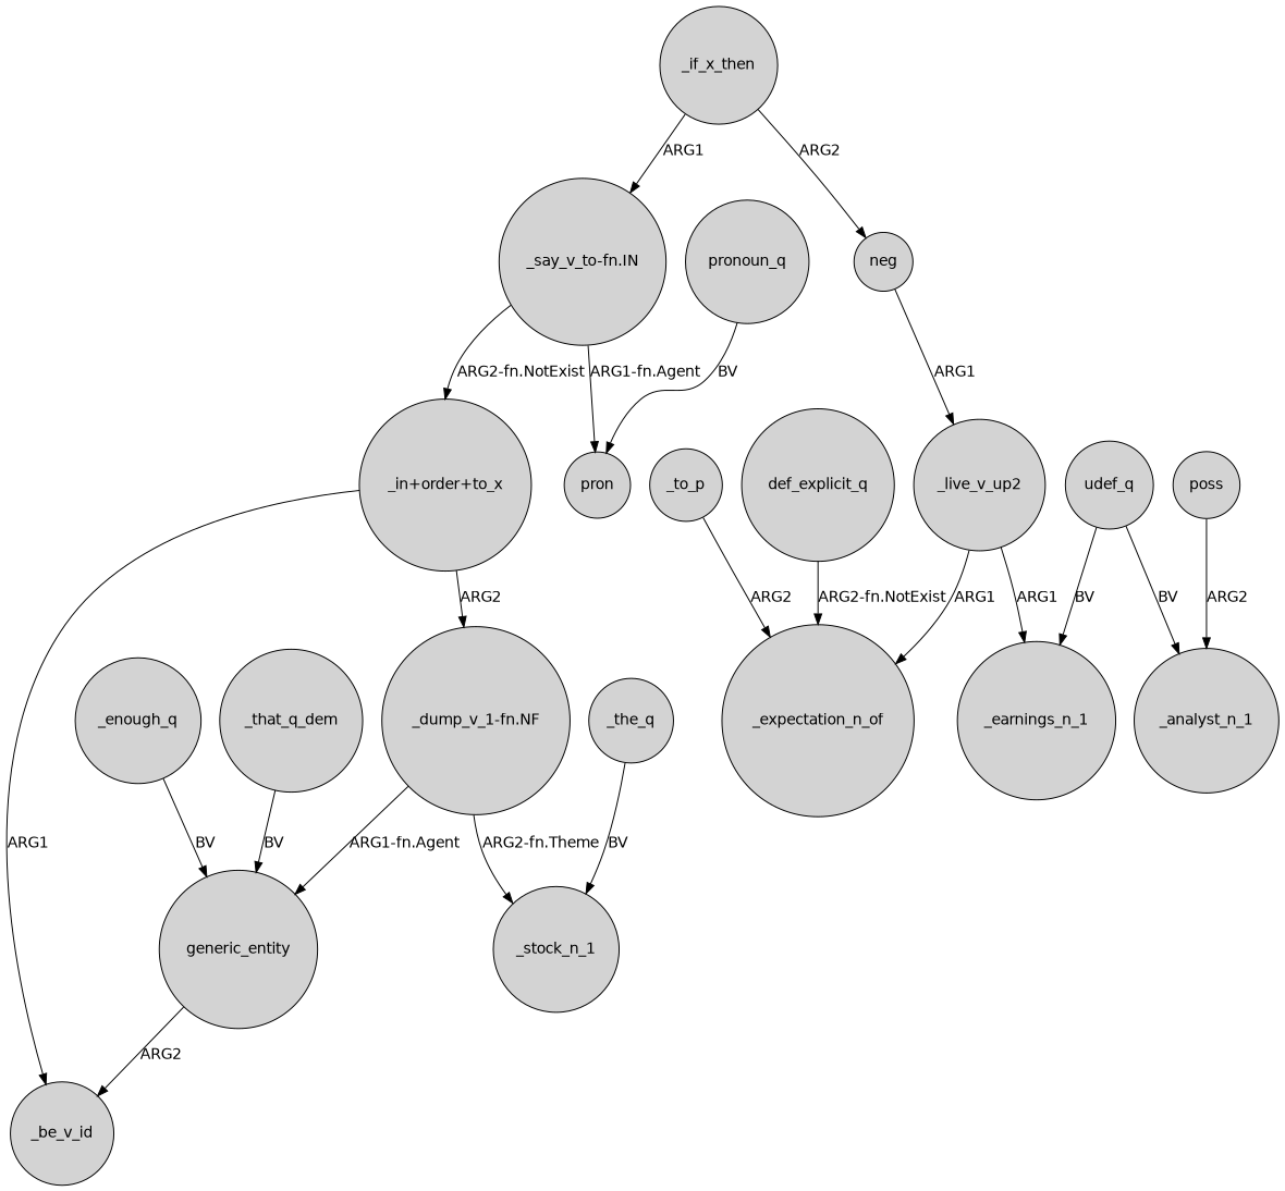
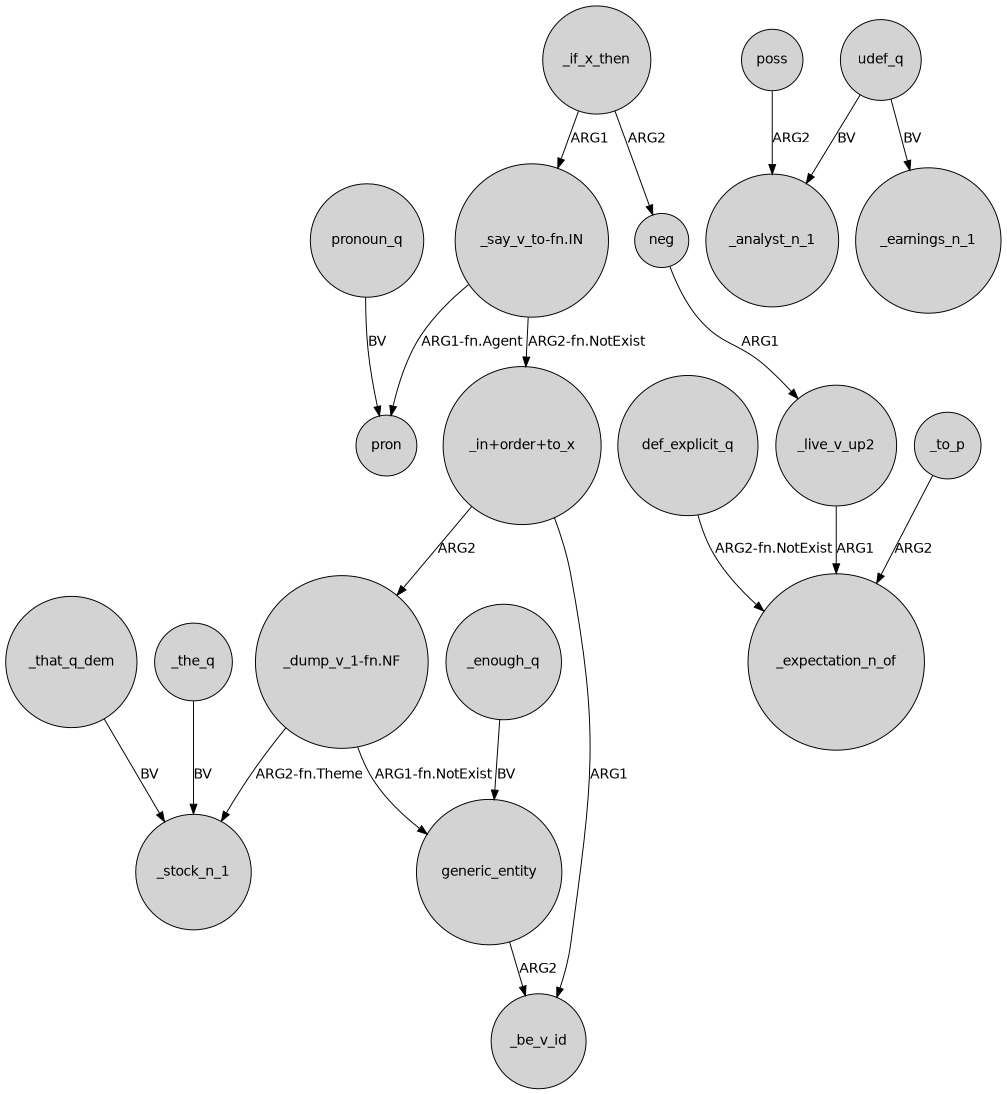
  digraph {
    fontname="DejaVu Sans"
    node [fontname="DejaVu Sans" shape=circle style=filled]
    edge [fontname="DejaVu Sans"]
    _enough_q
    generic_entity
    _be_v_id
    "_say_v_to-fn.IN"
    "_in+order+to_x"
    pron
    "_dump_v_1-fn.NF"
    _stock_n_1
    _to_p
    _expectation_n_of
    poss
    _analyst_n_1
    _that_q_dem
    _the_q
    udef_q
    _earnings_n_1
    def_explicit_q
    _if_x_then
    neg
    _live_v_up2
    pronoun_q
    _enough_q -> generic_entity [label=BV]
    generic_entity -> _be_v_id [label=ARG2]
    "_say_v_to-fn.IN" -> "_in+order+to_x" [label="ARG2-fn.NotExist"]
    "_say_v_to-fn.IN" -> pron [label="ARG1-fn.Agent"]
    "_in+order+to_x" -> _be_v_id [label=ARG1]
    "_in+order+to_x" -> "_dump_v_1-fn.NF" [label=ARG2]
-   "_dump_v_1-fn.NF" -> generic_entity [label="ARG1-fn.Agent"]
+   "_dump_v_1-fn.NF" -> generic_entity [label="ARG1-fn.NotExist"]
    "_dump_v_1-fn.NF" -> _stock_n_1 [label="ARG2-fn.Theme"]
    _to_p -> _expectation_n_of [label=ARG2]
    poss -> _analyst_n_1 [label=ARG2]
-   _that_q_dem -> generic_entity [label=BV]
+   _that_q_dem -> _stock_n_1 [label=BV]
    _the_q -> _stock_n_1 [label=BV]
    udef_q -> _analyst_n_1 [label=BV]
    udef_q -> _earnings_n_1 [label=BV]
    def_explicit_q -> _expectation_n_of [label="ARG2-fn.NotExist"]
    _if_x_then -> "_say_v_to-fn.IN" [label=ARG1]
    _if_x_then -> neg [label=ARG2]
    neg -> _live_v_up2 [label=ARG1]
    _live_v_up2 -> _expectation_n_of [label=ARG1]
-   _live_v_up2 -> _earnings_n_1 [label=ARG1]
    pronoun_q -> pron [label=BV]
  }
